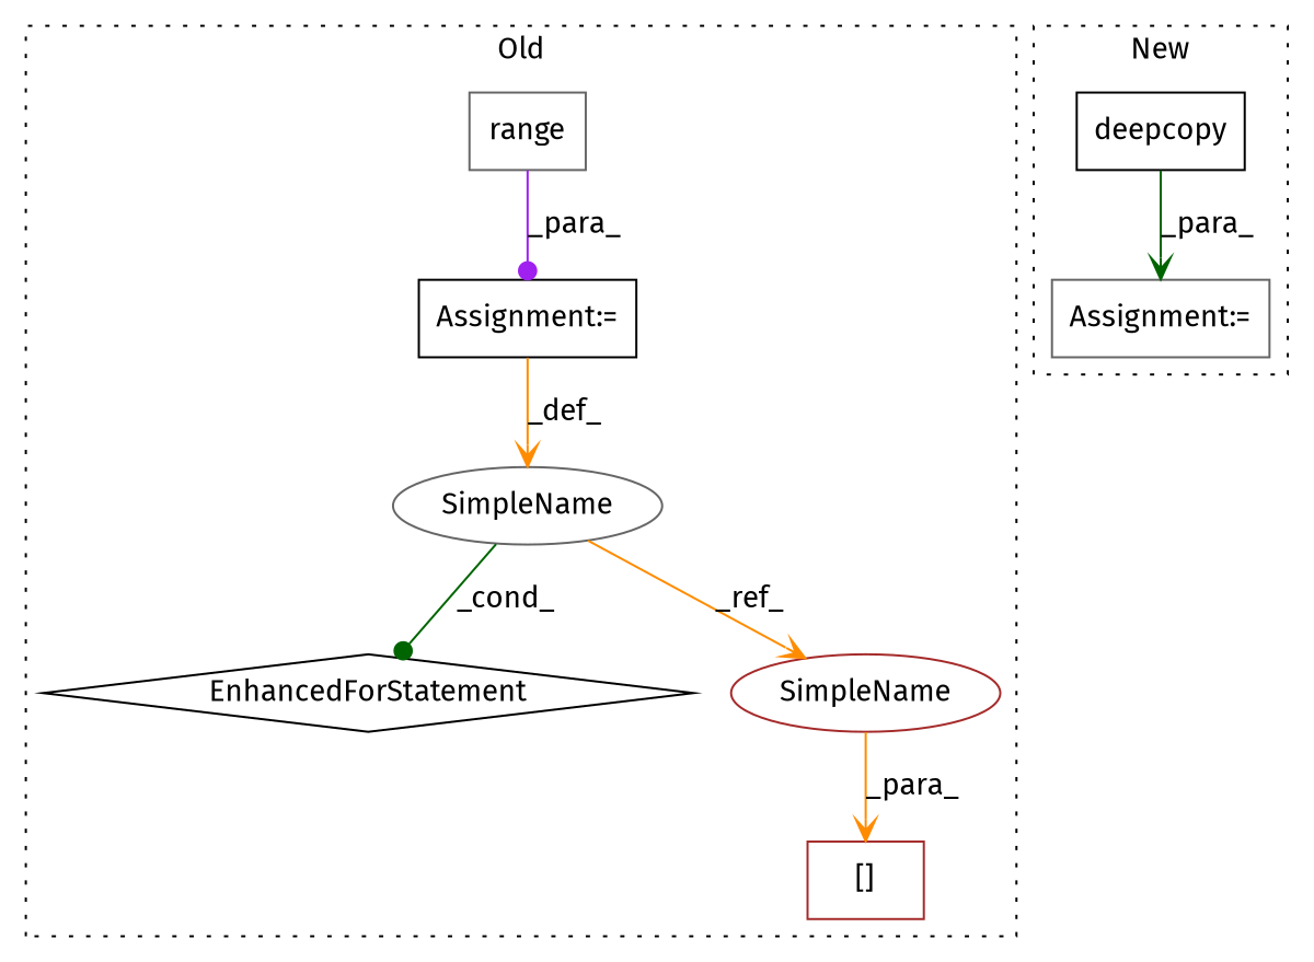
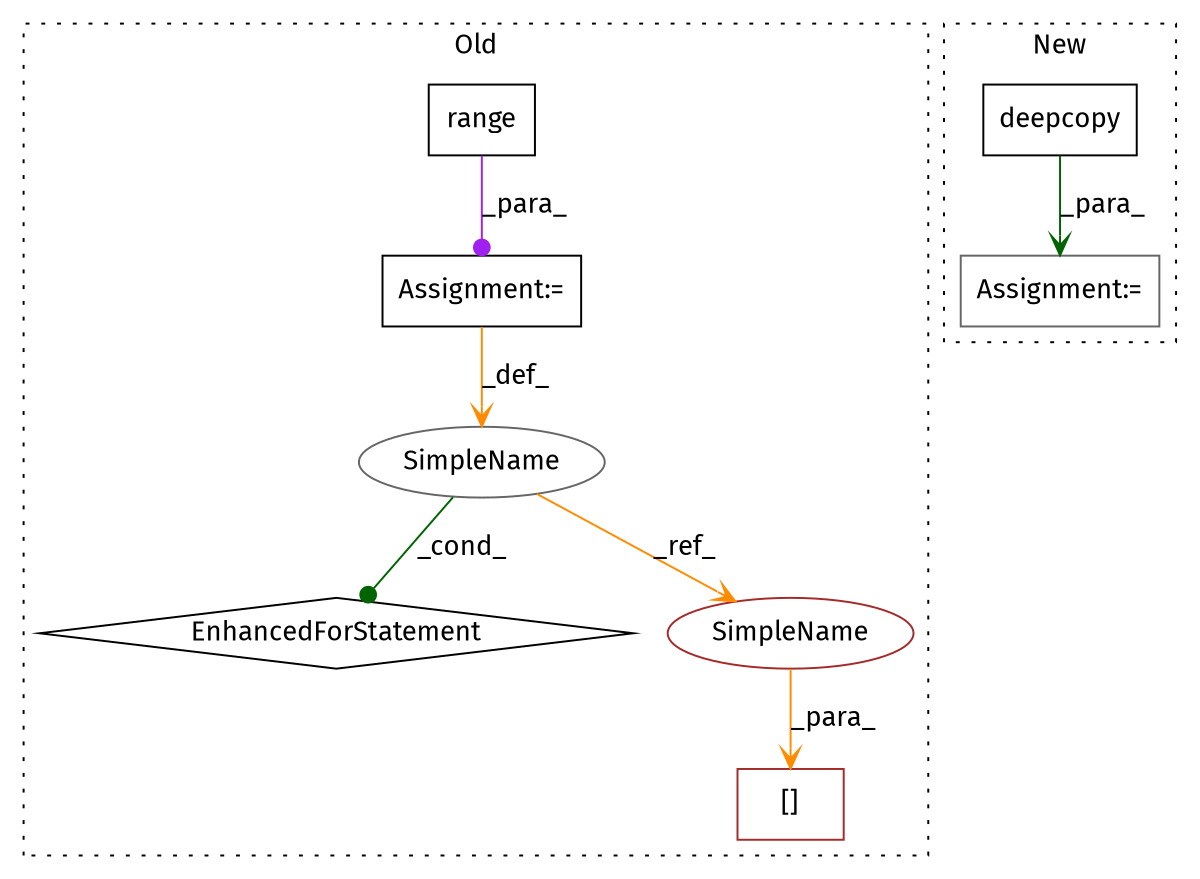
  digraph {
    fontname="Fira Sans"
    node [a=32 color=gray40 fontname="Fira Sans" l=1 s="13908,13992" shape=box]
    edge [arrowhead=vee color=darkorange fontname="Fira Sans"]
-   n1 [l="6,1" label=range s="13969,13991"]
+   n1 [color=black l="6,1" label=range s="13969,13991"]
    n2 [a=7 color=black l="53,2" label="Assignment:="]
    n3 [a=70 color=black l="53,2" label=EnhancedForStatement shape=diamond]
    n4 [a=2 color=brown l="9,1" label="[]" s="14031,14041"]
    n5 [a=42 label=SimpleName s=13965 shape=ellipse]
    n6 [a=42 color=brown label=SimpleName s=14040 shape=ellipse]
    n7 [color=black l="9,1" label=deepcopy s="13962,14017"]
    n8 [a=7 label="Assignment:=" s=13946]
    subgraph cluster_1 {
      label=Old
      style=dotted
      n1
      n2
      n3
      n4
      n5
      n6
    }
    subgraph cluster_2 {
      label=New
      style=dotted
      n7
      n8
    }
    n1 -> n2 [arrowhead=dot color=purple label=_para_]
    n2 -> n5 [label=_def_]
    n5 -> n3 [arrowhead=dot color=darkgreen label=_cond_]
    n5 -> n6 [label=_ref_]
    n6 -> n4 [label=_para_]
    n7 -> n8 [color=darkgreen label=_para_]
  }
